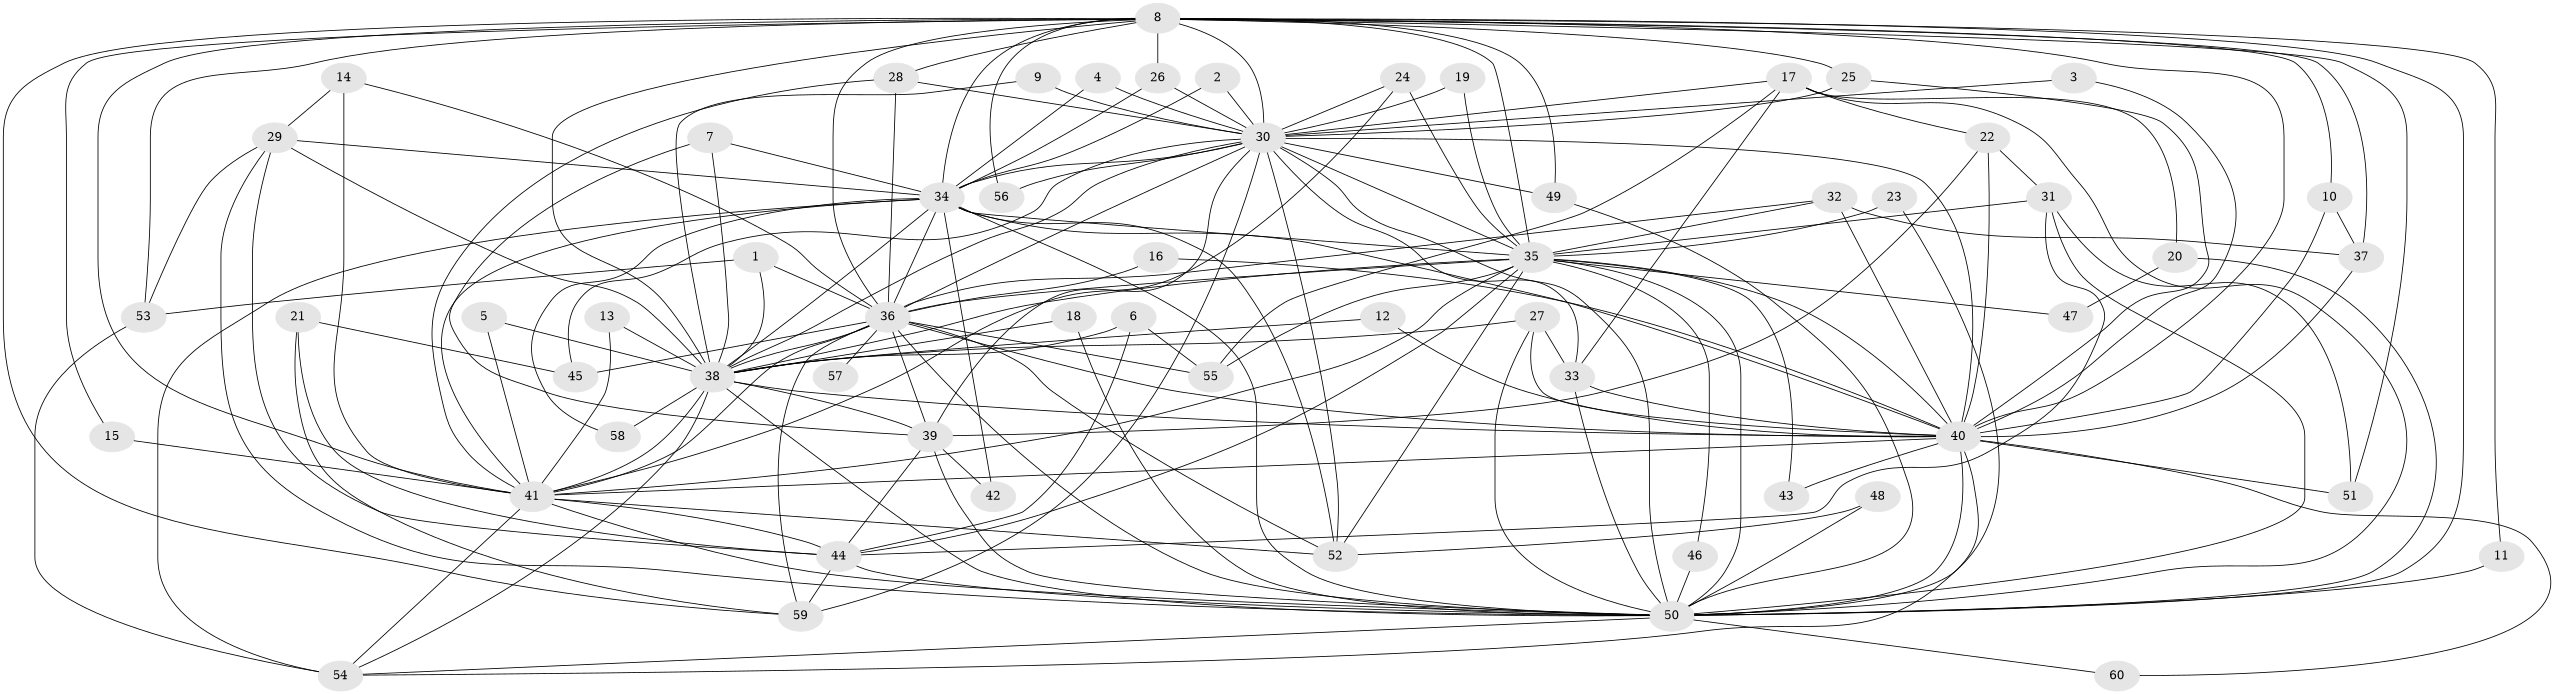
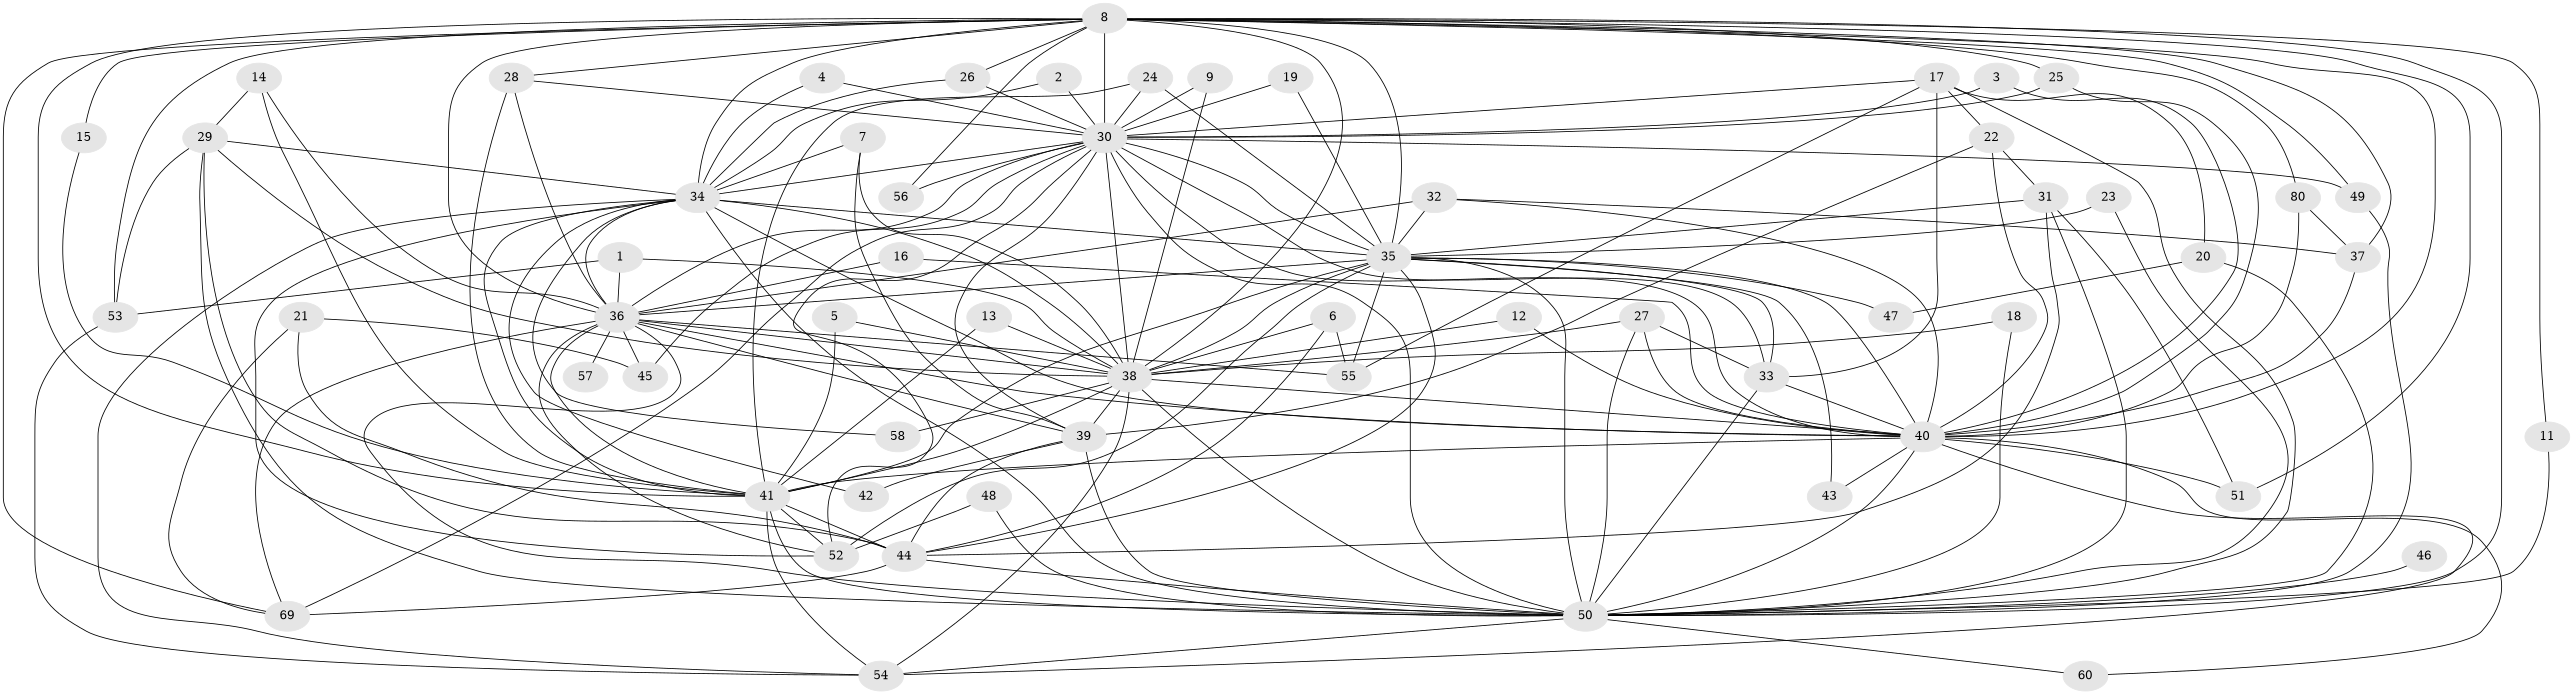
  graph {
    node [color=gray90 style=filled]
    edge [weight=1.0]
    1
    36
    38
    53
    40
    41
    55
    39
    50
-   59
+   59 [label=69]
    45
    52
    57
    54
    58
    2
    30
    34
    35
    49
    56
    33
    42
    3
    51
    43
    60
    4
    5
    44
    6
    7
    8
-   10
+   10 [label=80]
    11
    15
    25
    26
    28
    37
    20
    47
    46
    9
    12
    13
    14
    29
    16
    17
    22
    31
    18
    19
    21
    23
    24
    27
    32
    48
    1 -- 36
    1 -- 38
    1 -- 53
    36 -- 38
    36 -- 40
    36 -- 41
    36 -- 55
    36 -- 39
    36 -- 50
    36 -- 59
    36 -- 45
    36 -- 52
    36 -- 57
    38 -- 40
    38 -- 41
    38 -- 39
    38 -- 50
    38 -- 54
    38 -- 58
    53 -- 54
    40 -- 41
    40 -- 50 [weight=2.0]
    40 -- 54
    40 -- 51
    40 -- 43
    40 -- 60
    41 -- 50
    41 -- 52
    41 -- 54
    41 -- 44
    39 -- 50 [weight=2.0]
    39 -- 42
    39 -- 44
    50 -- 54
    50 -- 60
    2 -- 30
    2 -- 34
    30 -- 36 [weight=2.0]
    30 -- 38
    30 -- 40 [weight=2.0]
    30 -- 39
    30 -- 50
    30 -- 59
    30 -- 45
    30 -- 52
    30 -- 34
    30 -- 35
    30 -- 49 [weight=2.0]
    30 -- 56
    30 -- 33
    34 -- 36
    34 -- 38
    34 -- 40
    34 -- 41
    34 -- 50 [weight=3.0]
    34 -- 52
    34 -- 54
    34 -- 58 [weight=2.0]
    34 -- 35 [weight=2.0]
    34 -- 42
    35 -- 36 [weight=2.0]
    35 -- 38
    35 -- 40
    35 -- 41
    35 -- 55
    35 -- 50 [weight=2.0]
    35 -- 52
    35 -- 43
    35 -- 44
    35 -- 47
-   35 -- 46
+   35 -- 33
    49 -- 50
    33 -- 40
    33 -- 50
    3 -- 40
    3 -- 30
    4 -- 30
    4 -- 34
    5 -- 38
    5 -- 41
    44 -- 50
    44 -- 59 [weight=2.0]
    6 -- 38
    6 -- 55
    6 -- 44
    7 -- 38
    7 -- 39
    7 -- 34
    8 -- 36 [weight=4.0]
    8 -- 38 [weight=2.0]
    8 -- 53
    8 -- 40 [weight=2.0]
    8 -- 41 [weight=2.0]
    8 -- 50 [weight=2.0]
    8 -- 59
    8 -- 30 [weight=2.0]
    8 -- 34 [weight=3.0]
    8 -- 35 [weight=3.0]
    8 -- 49
    8 -- 56
    8 -- 51
    8 -- 10
    8 -- 11
    8 -- 15
    8 -- 25
    8 -- 26
    8 -- 28
    8 -- 37 [weight=2.0]
    10 -- 40
    10 -- 37
    11 -- 50
    15 -- 41
    25 -- 40
    25 -- 30
    26 -- 30
    26 -- 34
    28 -- 36
    28 -- 41 [weight=2.0]
    28 -- 30
    37 -- 40 [weight=2.0]
    20 -- 50
    20 -- 47
    46 -- 50
    9 -- 38
    9 -- 30
    12 -- 38
    12 -- 40
    13 -- 38
    13 -- 41
    14 -- 36
    14 -- 41
    14 -- 29
    29 -- 38
    29 -- 53
    29 -- 50
    29 -- 34
    29 -- 44
    16 -- 36
    16 -- 40
    17 -- 55
    17 -- 50
    17 -- 30
    17 -- 33
    17 -- 20
    17 -- 22
    22 -- 40
    22 -- 39
    22 -- 31
    31 -- 50
    31 -- 35
    31 -- 51
    31 -- 44
    18 -- 38
    18 -- 50
    19 -- 30
    19 -- 35
    21 -- 59
    21 -- 45
    21 -- 44
    23 -- 50
    23 -- 35
    24 -- 41
    24 -- 30
    24 -- 35
    27 -- 38
    27 -- 40
    27 -- 50
    27 -- 33
    32 -- 36
    32 -- 40
    32 -- 35
    32 -- 37
    48 -- 50
    48 -- 52
  }
